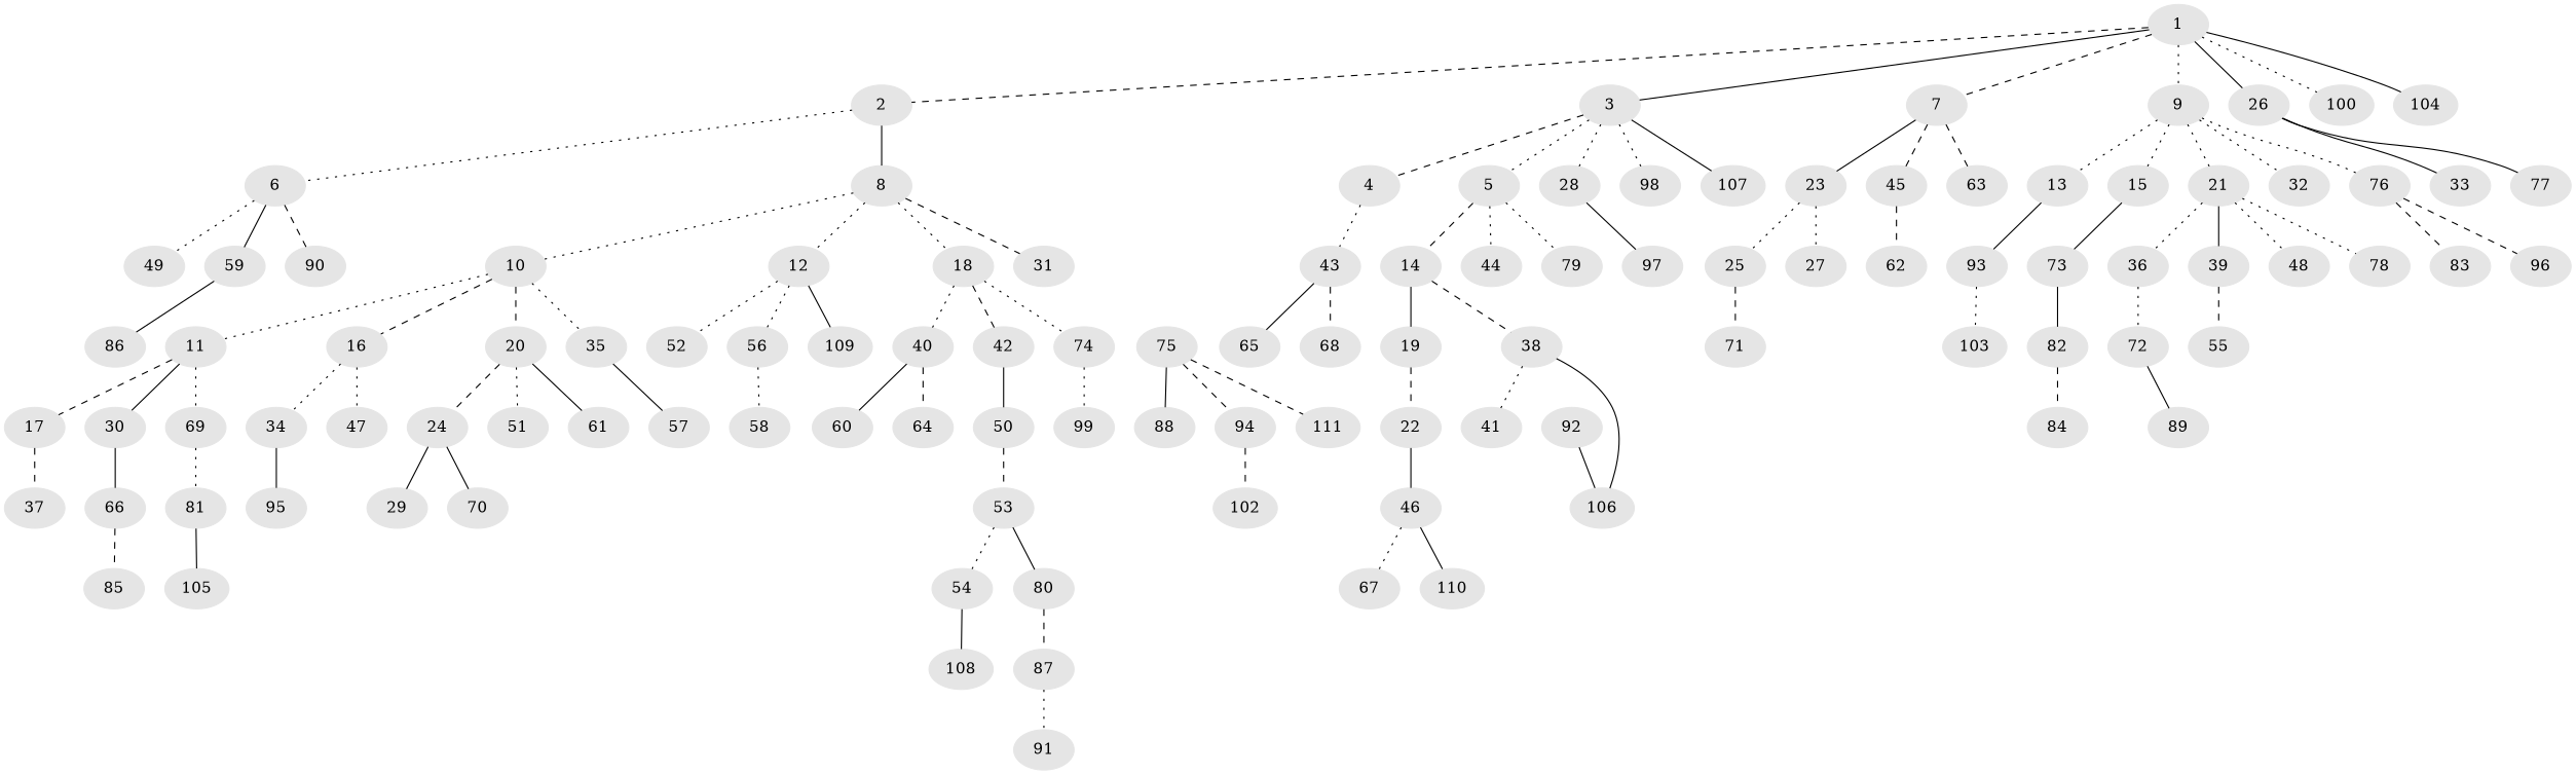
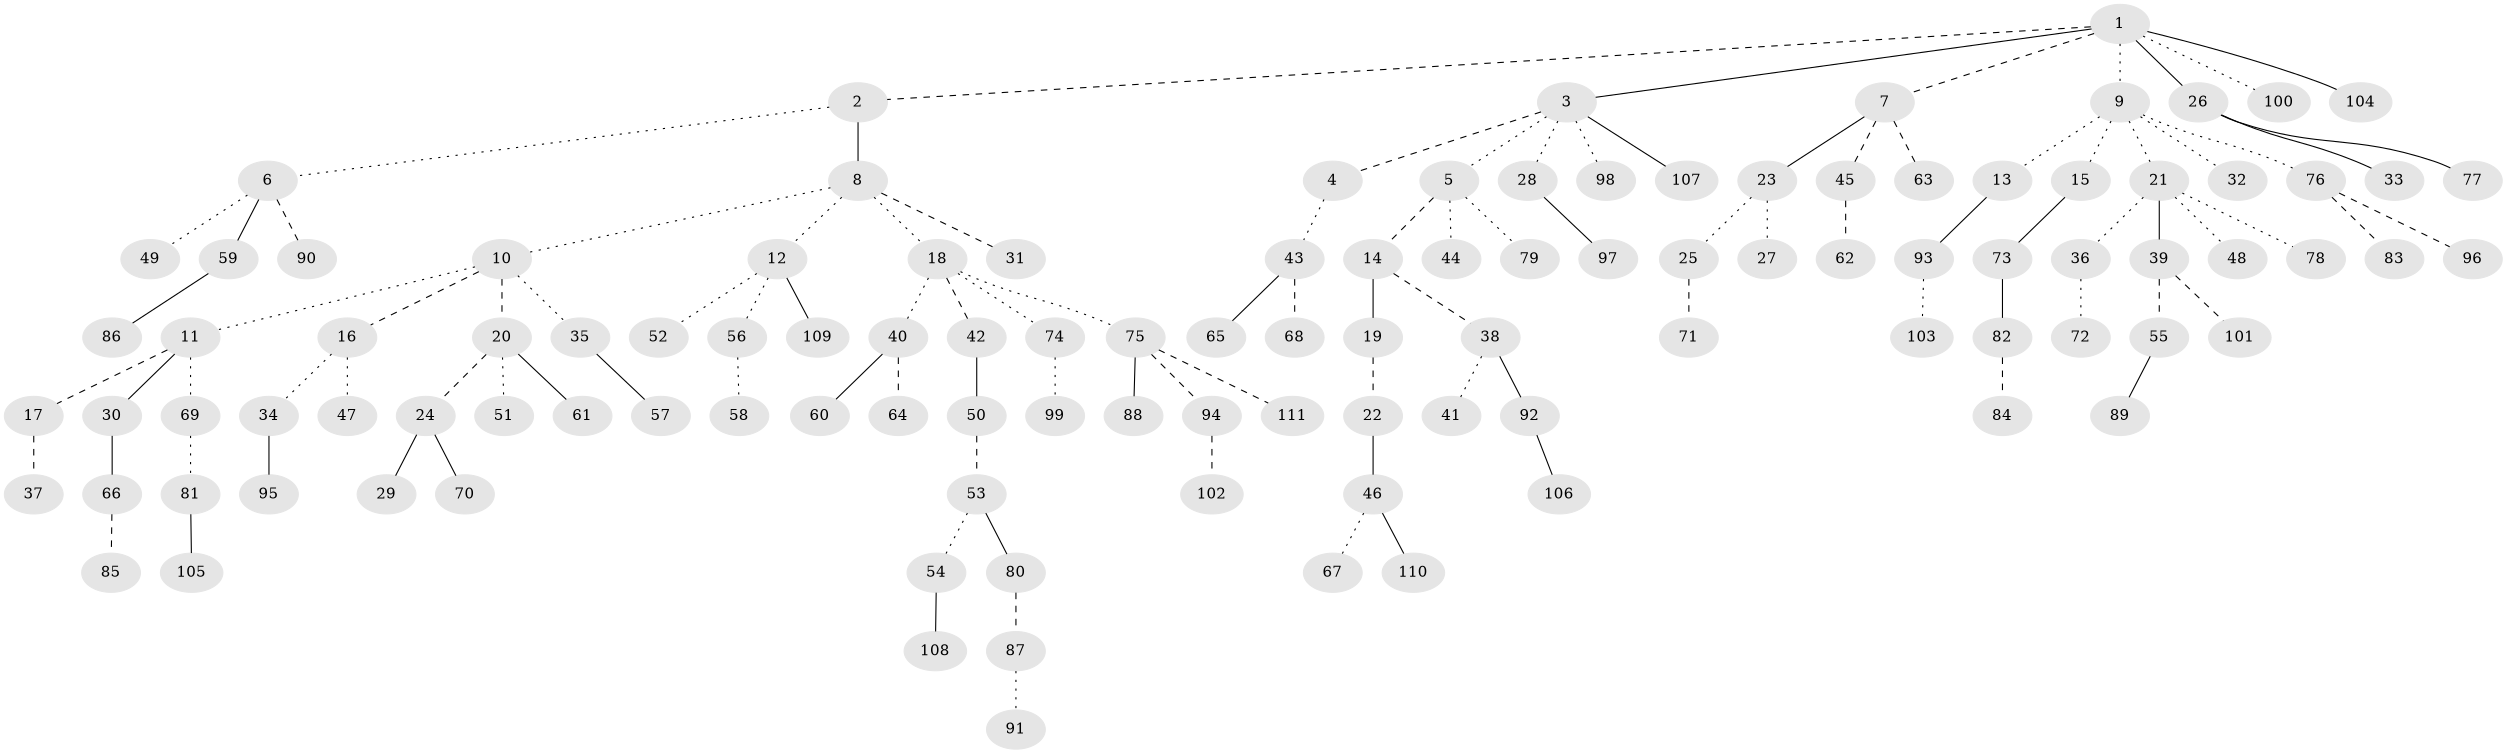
  graph {
    node [color=gray90 style=filled]
    edge [style=dotted]
    1
    2
    3
    7
    9
    26
    100
    104
    6
    8
    4
    5
    28
    98
    107
    23
    45
    63
    13
    15
    21
    32
    76
    33
    77
    49
    59
    90
    10
    12
    18
    31
    43
    14
    44
    79
    97
    65
    68
    19
    38
    86
    25
    27
    62
    11
    16
    20
    35
    52
    56
    109
    40
    42
    74
    75
    93
    73
    36
    39
    48
    78
    83
    96
    17
    30
    69
    34
    47
    24
    51
    61
    57
    37
    66
    81
    58
    103
    22
    41
    92
    82
    95
    60
    64
    50
    99
    88
    94
    111
    46
    29
    70
    72
    55
+   101
    67
    110
    71
    85
    106
    89
    53
    54
    80
    108
    87
    105
    84
    102
    91
    1 -- 2 [style=dashed]
    1 -- 3 [style=solid]
    1 -- 7 [style=dashed]
    1 -- 9
    1 -- 26 [style=solid]
    1 -- 100
    1 -- 104 [style=solid]
    2 -- 6
    2 -- 8 [style=solid]
    3 -- 4 [style=dashed]
    3 -- 5
    3 -- 28
    3 -- 98
    3 -- 107 [style=solid]
    7 -- 23 [style=solid]
    7 -- 45 [style=dashed]
    7 -- 63 [style=dashed]
    9 -- 13
    9 -- 15
    9 -- 21
    9 -- 32
    9 -- 76
    26 -- 33 [style=solid]
    26 -- 77 [style=solid]
    6 -- 49
    6 -- 59 [style=solid]
    6 -- 90 [style=dashed]
    8 -- 10
    8 -- 12
    8 -- 18
    8 -- 31 [style=dashed]
    4 -- 43
    5 -- 14 [style=dashed]
    5 -- 44
    5 -- 79
    28 -- 97 [style=solid]
    23 -- 25
    23 -- 27
    45 -- 62 [style=dashed]
    13 -- 93 [style=solid]
    15 -- 73 [style=solid]
    21 -- 36
    21 -- 39 [style=solid]
    21 -- 48
    21 -- 78
    76 -- 83 [style=dashed]
    76 -- 96 [style=dashed]
    59 -- 86 [style=solid]
    10 -- 11
    10 -- 16 [style=dashed]
    10 -- 20 [style=dashed]
    10 -- 35
    12 -- 52
    12 -- 56
    12 -- 109 [style=solid]
    18 -- 40
    18 -- 42 [style=dashed]
    18 -- 74
+   18 -- 75
    43 -- 65 [style=solid]
    43 -- 68 [style=dashed]
    14 -- 19 [style=solid]
    14 -- 38 [style=dashed]
    19 -- 22 [style=dashed]
    38 -- 41
-   38 -- 106 [style=solid]
+   38 -- 92 [style=solid]
    25 -- 71 [style=dashed]
    11 -- 17 [style=dashed]
    11 -- 30 [style=solid]
    11 -- 69
    16 -- 34
    16 -- 47
    20 -- 24 [style=dashed]
    20 -- 51
    20 -- 61 [style=solid]
    35 -- 57 [style=solid]
    56 -- 58
    40 -- 60 [style=solid]
    40 -- 64 [style=dashed]
    42 -- 50 [style=solid]
    74 -- 99
    75 -- 88 [style=solid]
    75 -- 94 [style=dashed]
    75 -- 111 [style=dashed]
    93 -- 103
    73 -- 82 [style=solid]
    36 -- 72
    39 -- 55 [style=dashed]
+   39 -- 101 [style=dashed]
    17 -- 37 [style=dashed]
    30 -- 66 [style=solid]
    69 -- 81
    34 -- 95 [style=solid]
    24 -- 29 [style=solid]
    24 -- 70 [style=solid]
    66 -- 85 [style=dashed]
    81 -- 105 [style=solid]
    22 -- 46 [style=solid]
    92 -- 106 [style=solid]
    82 -- 84 [style=dashed]
    50 -- 53 [style=dashed]
    94 -- 102 [style=dashed]
    46 -- 67
    46 -- 110 [style=solid]
-   72 -- 89 [style=solid]
+   55 -- 89 [style=solid]
    53 -- 54
    53 -- 80 [style=solid]
    54 -- 108 [style=solid]
    80 -- 87 [style=dashed]
    87 -- 91
  }
